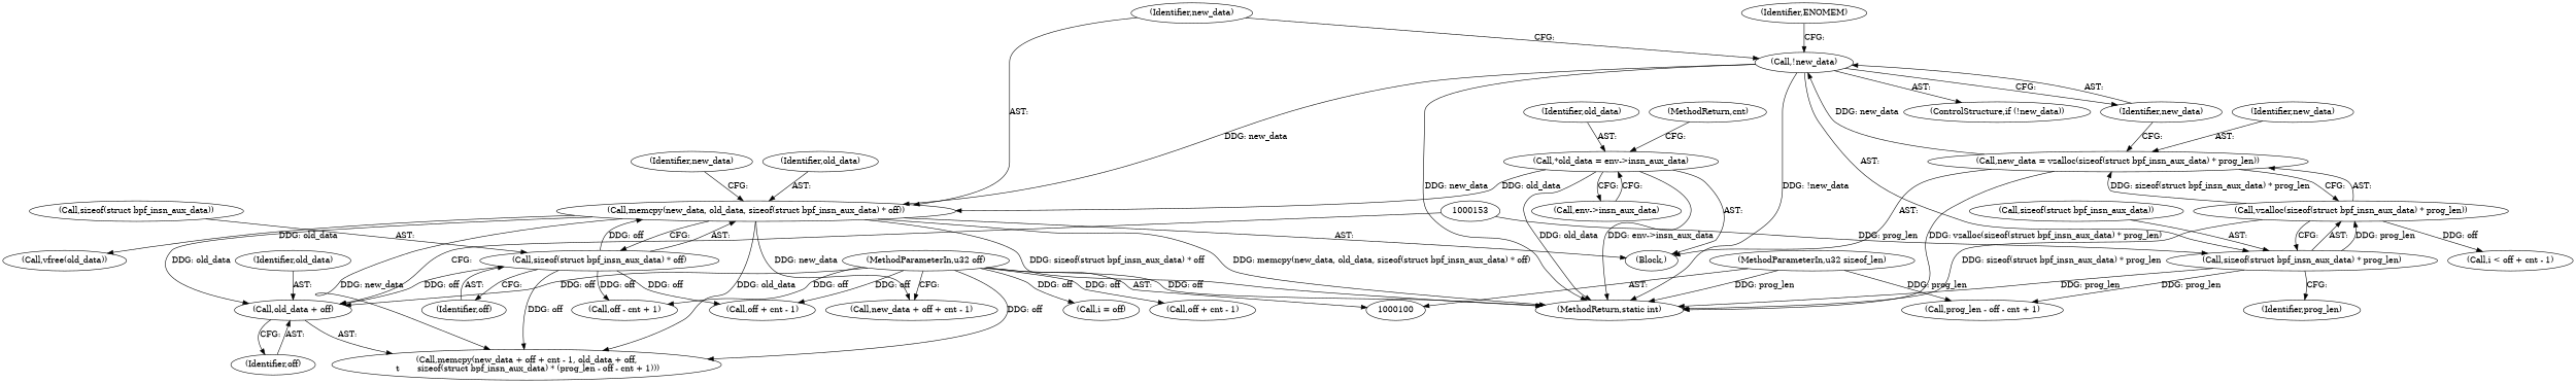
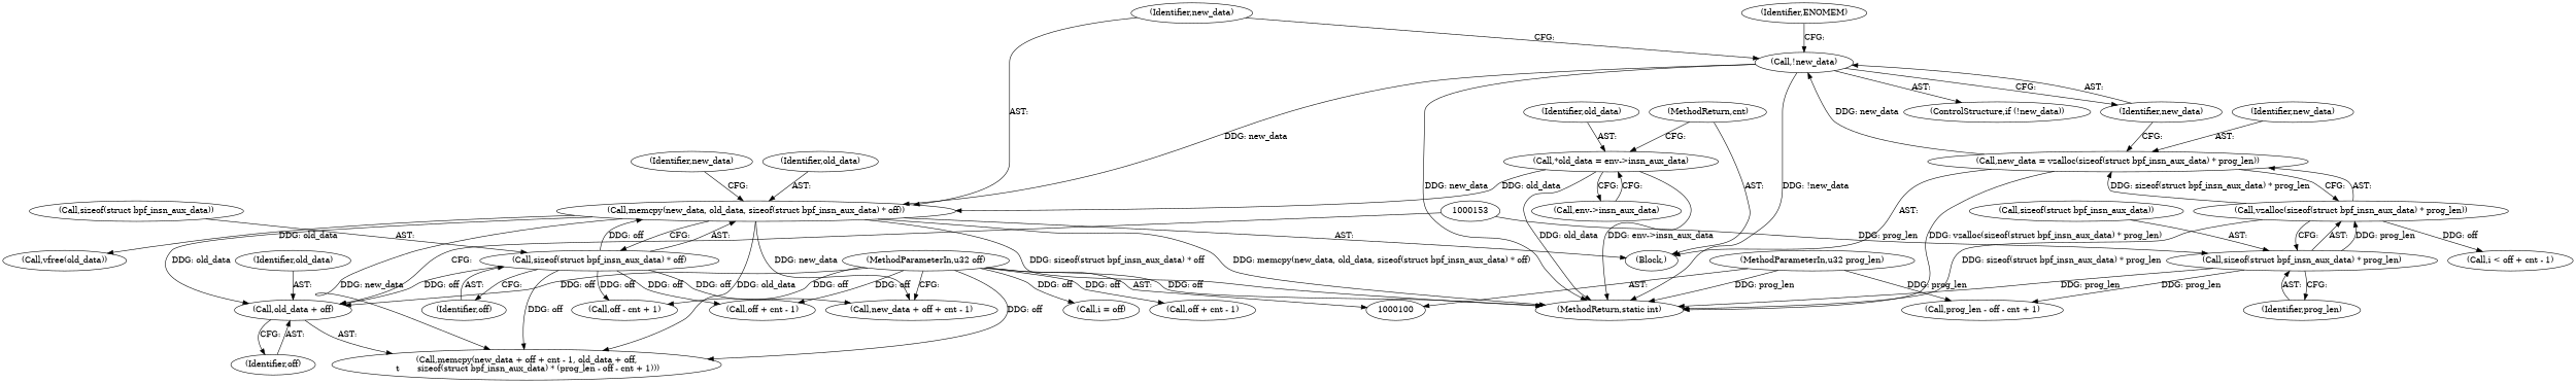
  digraph {
    n1 [label="(Call,old_data + off)"]
    n2 [label="(Call,memcpy(new_data + off + cnt - 1, old_data + off,\n \t       sizeof(struct bpf_insn_aux_data) * (prog_len - off - cnt + 1)))"]
    n3 [label="(Identifier,off)"]
    n4 [label="(Call,memcpy(new_data, old_data, sizeof(struct bpf_insn_aux_data) * off))"]
    n5 [label="(Call,sizeof(struct bpf_insn_aux_data) * off)"]
    n6 [label="(Call,new_data + off + cnt - 1)"]
    n7 [label="(Block,)"]
    n8 [label="(Call,vfree(old_data))"]
    n9 [label="(MethodReturn,static int)"]
    n10 [label="(Call,off - cnt + 1)"]
    n11 [label="(Identifier,off)"]
    n12 [label="(Call,off + cnt - 1)"]
    n13 [label="(Call,!new_data)"]
    n14 [label="(Identifier,new_data)"]
    n15 [label="(ControlStructure,if (!new_data))"]
    n16 [label="(Call,new_data = vzalloc(sizeof(struct bpf_insn_aux_data) * prog_len))"]
    n17 [label="(Call,vzalloc(sizeof(struct bpf_insn_aux_data) * prog_len))"]
    n18 [label="(Call,sizeof(struct bpf_insn_aux_data) * prog_len)"]
    n19 [label="(Call,i < off + cnt - 1)"]
    n20 [label="(Call,prog_len - off - cnt + 1)"]
    n21 [label="(Identifier,prog_len)"]
-   n22 [label="(MethodParameterIn,u32 sizeof_len)"]
+   n22 [label="(MethodParameterIn,u32 prog_len)"]
    1000100
    n24 [label="(Call,*old_data = env->insn_aux_data)"]
    n25 [label="(Call,env->insn_aux_data)"]
    n26 [label="(MethodParameterIn,u32 off)"]
    n27 [label="(Call,i = off)"]
    n28 [label="(Call,off + cnt - 1)"]
    n29 [label="(Identifier,new_data)"]
    n30 [label="(Identifier,old_data)"]
    n31 [label="(Identifier,new_data)"]
    n32 [label="(Identifier,old_data)"]
    n33 [label="(Identifier,ENOMEM)"]
    n34 [label="(MethodReturn,cnt)"]
    n35 [label="(Call,sizeof(struct bpf_insn_aux_data))"]
    n36 [label="(Identifier,new_data)"]
    n37 [label="(Identifier,old_data)"]
    n38 [label="(Call,sizeof(struct bpf_insn_aux_data))"]
    1000153
    n1 -> n2 [label="AST: "]
    n1 -> n3 [label="CFG: "]
    n3 -> n1 [label="AST: "]
    n4 -> n1 [label="DDG: old_data"]
    n4 -> n2 [label="DDG: new_data"]
    n4 -> n2 [label="DDG: old_data"]
    n4 -> n5 [label="CFG: "]
    n4 -> n6 [label="DDG: new_data"]
    n4 -> n7 [label="AST: "]
    n4 -> n8 [label="DDG: old_data"]
    n4 -> n9 [label="DDG: memcpy(new_data, old_data, sizeof(struct bpf_insn_aux_data) * off)"]
    n4 -> n9 [label="DDG: sizeof(struct bpf_insn_aux_data) * off"]
    n5 -> n1 [label="DDG: off"]
    n5 -> n2 [label="DDG: off"]
    n5 -> n4 [label="AST: "]
    n5 -> n4 [label="DDG: off"]
+   n5 -> n6 [label="DDG: off"]
    n5 -> n10 [label="DDG: off"]
    n5 -> n11 [label="CFG: "]
    n5 -> n12 [label="DDG: off"]
    n11 -> n5 [label="AST: "]
    n13 -> n4 [label="DDG: new_data"]
    n13 -> n9 [label="DDG: new_data"]
    n13 -> n9 [label="DDG: !new_data"]
    n13 -> n14 [label="CFG: "]
    n13 -> n15 [label="AST: "]
    n14 -> n13 [label="AST: "]
    n14 -> n16 [label="CFG: "]
    n16 -> n7 [label="AST: "]
    n16 -> n9 [label="DDG: vzalloc(sizeof(struct bpf_insn_aux_data) * prog_len)"]
    n16 -> n13 [label="DDG: new_data"]
    n16 -> n17 [label="CFG: "]
    n17 -> n9 [label="DDG: sizeof(struct bpf_insn_aux_data) * prog_len"]
    n17 -> n16 [label="AST: "]
    n17 -> n16 [label="DDG: sizeof(struct bpf_insn_aux_data) * prog_len"]
    n17 -> n18 [label="CFG: "]
    n17 -> n19 [label="DDG: off"]
    n18 -> n9 [label="DDG: prog_len"]
    n18 -> n17 [label="AST: "]
    n18 -> n17 [label="DDG: prog_len"]
    n18 -> n20 [label="DDG: prog_len"]
    n18 -> n21 [label="CFG: "]
-   n13 -> n18 [label="AST: "]
+   n21 -> n18 [label="AST: "]
    n22 -> n9 [label="DDG: prog_len"]
    n22 -> n20 [label="DDG: prog_len"]
    n22 -> 1000100 [label="AST: "]
    n24 -> n4 [label="DDG: old_data"]
-   n24 -> n7 [label="AST: "]
+   n34 -> n7 [label="AST: "]
    n24 -> n9 [label="DDG: env->insn_aux_data"]
    n24 -> n9 [label="DDG: old_data"]
    n24 -> n25 [label="CFG: "]
    n25 -> n24 [label="CFG: "]
    n26 -> n1 [label="DDG: off"]
    n26 -> n2 [label="DDG: off"]
    n26 -> n6 [label="CFG: "]
    n26 -> n9 [label="DDG: off"]
    n26 -> n10 [label="DDG: off"]
    n26 -> n12 [label="DDG: off"]
    n26 -> 1000100 [label="AST: "]
    n26 -> n27 [label="DDG: off"]
    n26 -> n28 [label="DDG: off"]
    n29 -> n4 [label="CFG: "]
    n30 -> n4 [label="AST: "]
    n31 -> n4 [label="AST: "]
    n31 -> n13 [label="CFG: "]
    n32 -> n1 [label="AST: "]
    n33 -> n13 [label="CFG: "]
    n34 -> n24 [label="CFG: "]
    n35 -> n5 [label="AST: "]
    n36 -> n16 [label="AST: "]
    n37 -> n24 [label="AST: "]
    n38 -> n18 [label="AST: "]
    1000153 -> n1 [label="CFG: "]
    1000153 -> n18 [label="DDG: prog_len"]
  }
